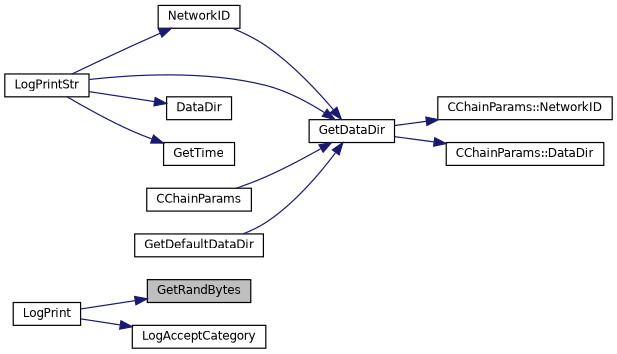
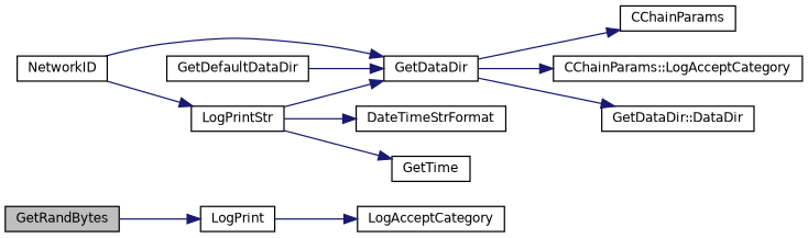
  digraph {
    rankdir=LR
    node [color=black fillcolor=white fontname=Helvetica fontsize=10 shape=record style=filled]
    edge [color=midnightblue fontname=Helvetica fontsize=10 labelfontname=Helvetica labelfontsize=10 style=solid]
    n1 [fillcolor=grey75 fontcolor=black height=0.2 label=GetRandBytes width=0.4]
    n2 [height=0.2 label=LogPrint width=0.4]
    n3 [height=0.2 label=LogAcceptCategory width=0.4]
    n4 [height=0.2 label=LogPrintStr width=0.4]
    n5 [height=0.2 label=NetworkID width=0.4]
    n6 [height=0.2 label=GetDataDir width=0.4]
-   n7 [height=0.2 label=DataDir width=0.4]
+   n7 [height=0.2 label=DateTimeStrFormat width=0.4]
    n8 [height=0.2 label=GetTime width=0.4]
    n9 [height=0.2 label=CChainParams width=0.4]
-   n10 [height=0.2 label="CChainParams::NetworkID" width=0.4]
-   n11 [height=0.2 label="CChainParams::DataDir" width=0.4]
+   n10 [height=0.2 label="CChainParams::LogAcceptCategory" width=0.4]
+   n11 [height=0.2 label="GetDataDir::DataDir" width=0.4]
    n12 [height=0.2 label=GetDefaultDataDir width=0.4]
-   n2 -> n1
+   n1 -> n2
    n2 -> n3
-   n4 -> n5
+   n5 -> n4
    n4 -> n6
    n4 -> n7
    n4 -> n8
    n5 -> n6
-   n9 -> n6
+   n6 -> n9
    n6 -> n10
    n6 -> n11
    n12 -> n6
  }
